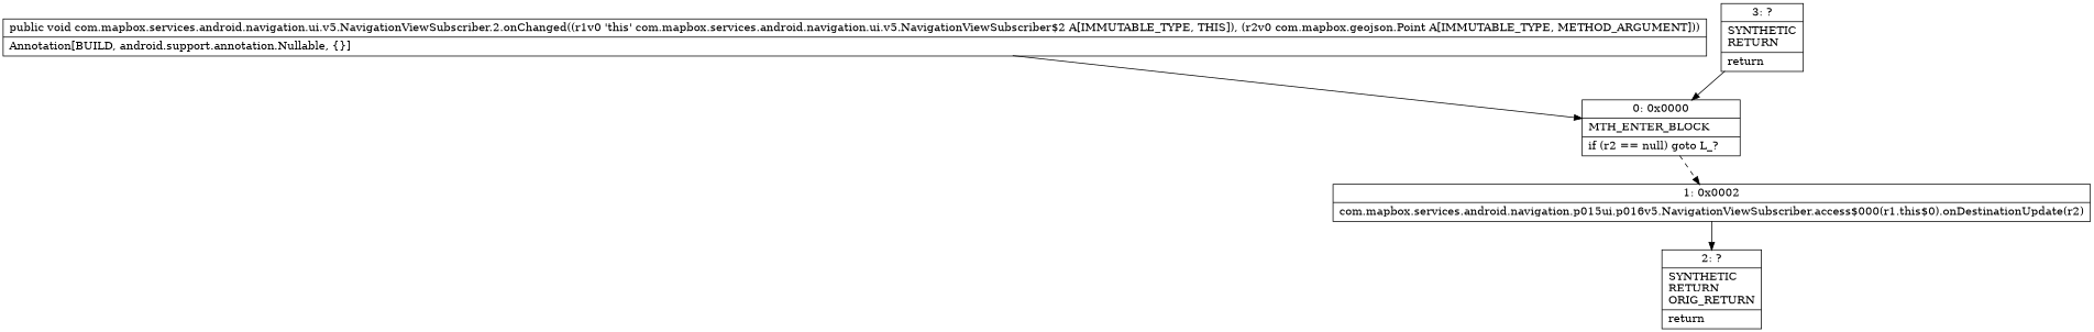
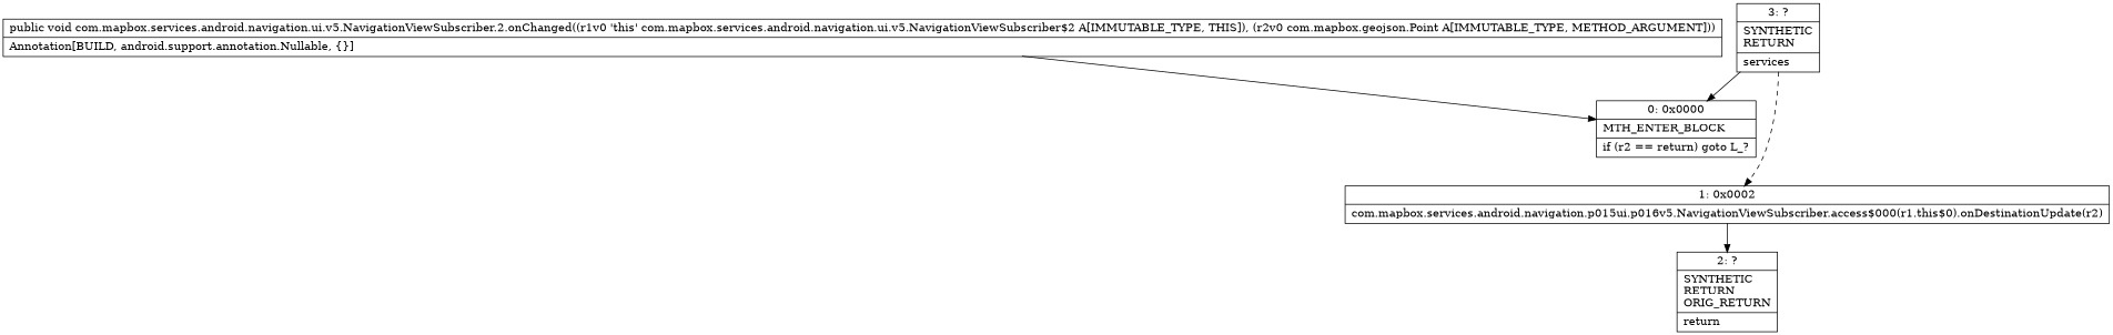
  digraph {
    node [shape=record]
-   n1 [label="{0\:\ 0x0000|MTH_ENTER_BLOCK\l|if (r2 == null) goto L_?\l}"]
+   n1 [label="{0\:\ 0x0000|MTH_ENTER_BLOCK\l|if (r2 == return) goto L_?\l}"]
    n2 [label="{1\:\ 0x0002|com.mapbox.services.android.navigation.p015ui.p016v5.NavigationViewSubscriber.access$000(r1.this$0).onDestinationUpdate(r2)\l}"]
    n3 [label="{2\:\ ?|SYNTHETIC\lRETURN\lORIG_RETURN\l|return\l}"]
-   n4 [label="{3\:\ ?|SYNTHETIC\lRETURN\l|return\l}"]
+   n4 [label="{3\:\ ?|SYNTHETIC\lRETURN\l|services\l}"]
    n5 [label="{public void com.mapbox.services.android.navigation.ui.v5.NavigationViewSubscriber.2.onChanged((r1v0 'this' com.mapbox.services.android.navigation.ui.v5.NavigationViewSubscriber$2 A[IMMUTABLE_TYPE, THIS]), (r2v0 com.mapbox.geojson.Point A[IMMUTABLE_TYPE, METHOD_ARGUMENT]))  | Annotation[BUILD, android.support.annotation.Nullable, \{\}]\l}"]
-   n1 -> n2 [style=dashed]
+   n4 -> n2 [style=dashed]
    n2 -> n3
    n4 -> n1
    n5 -> n1
  }
